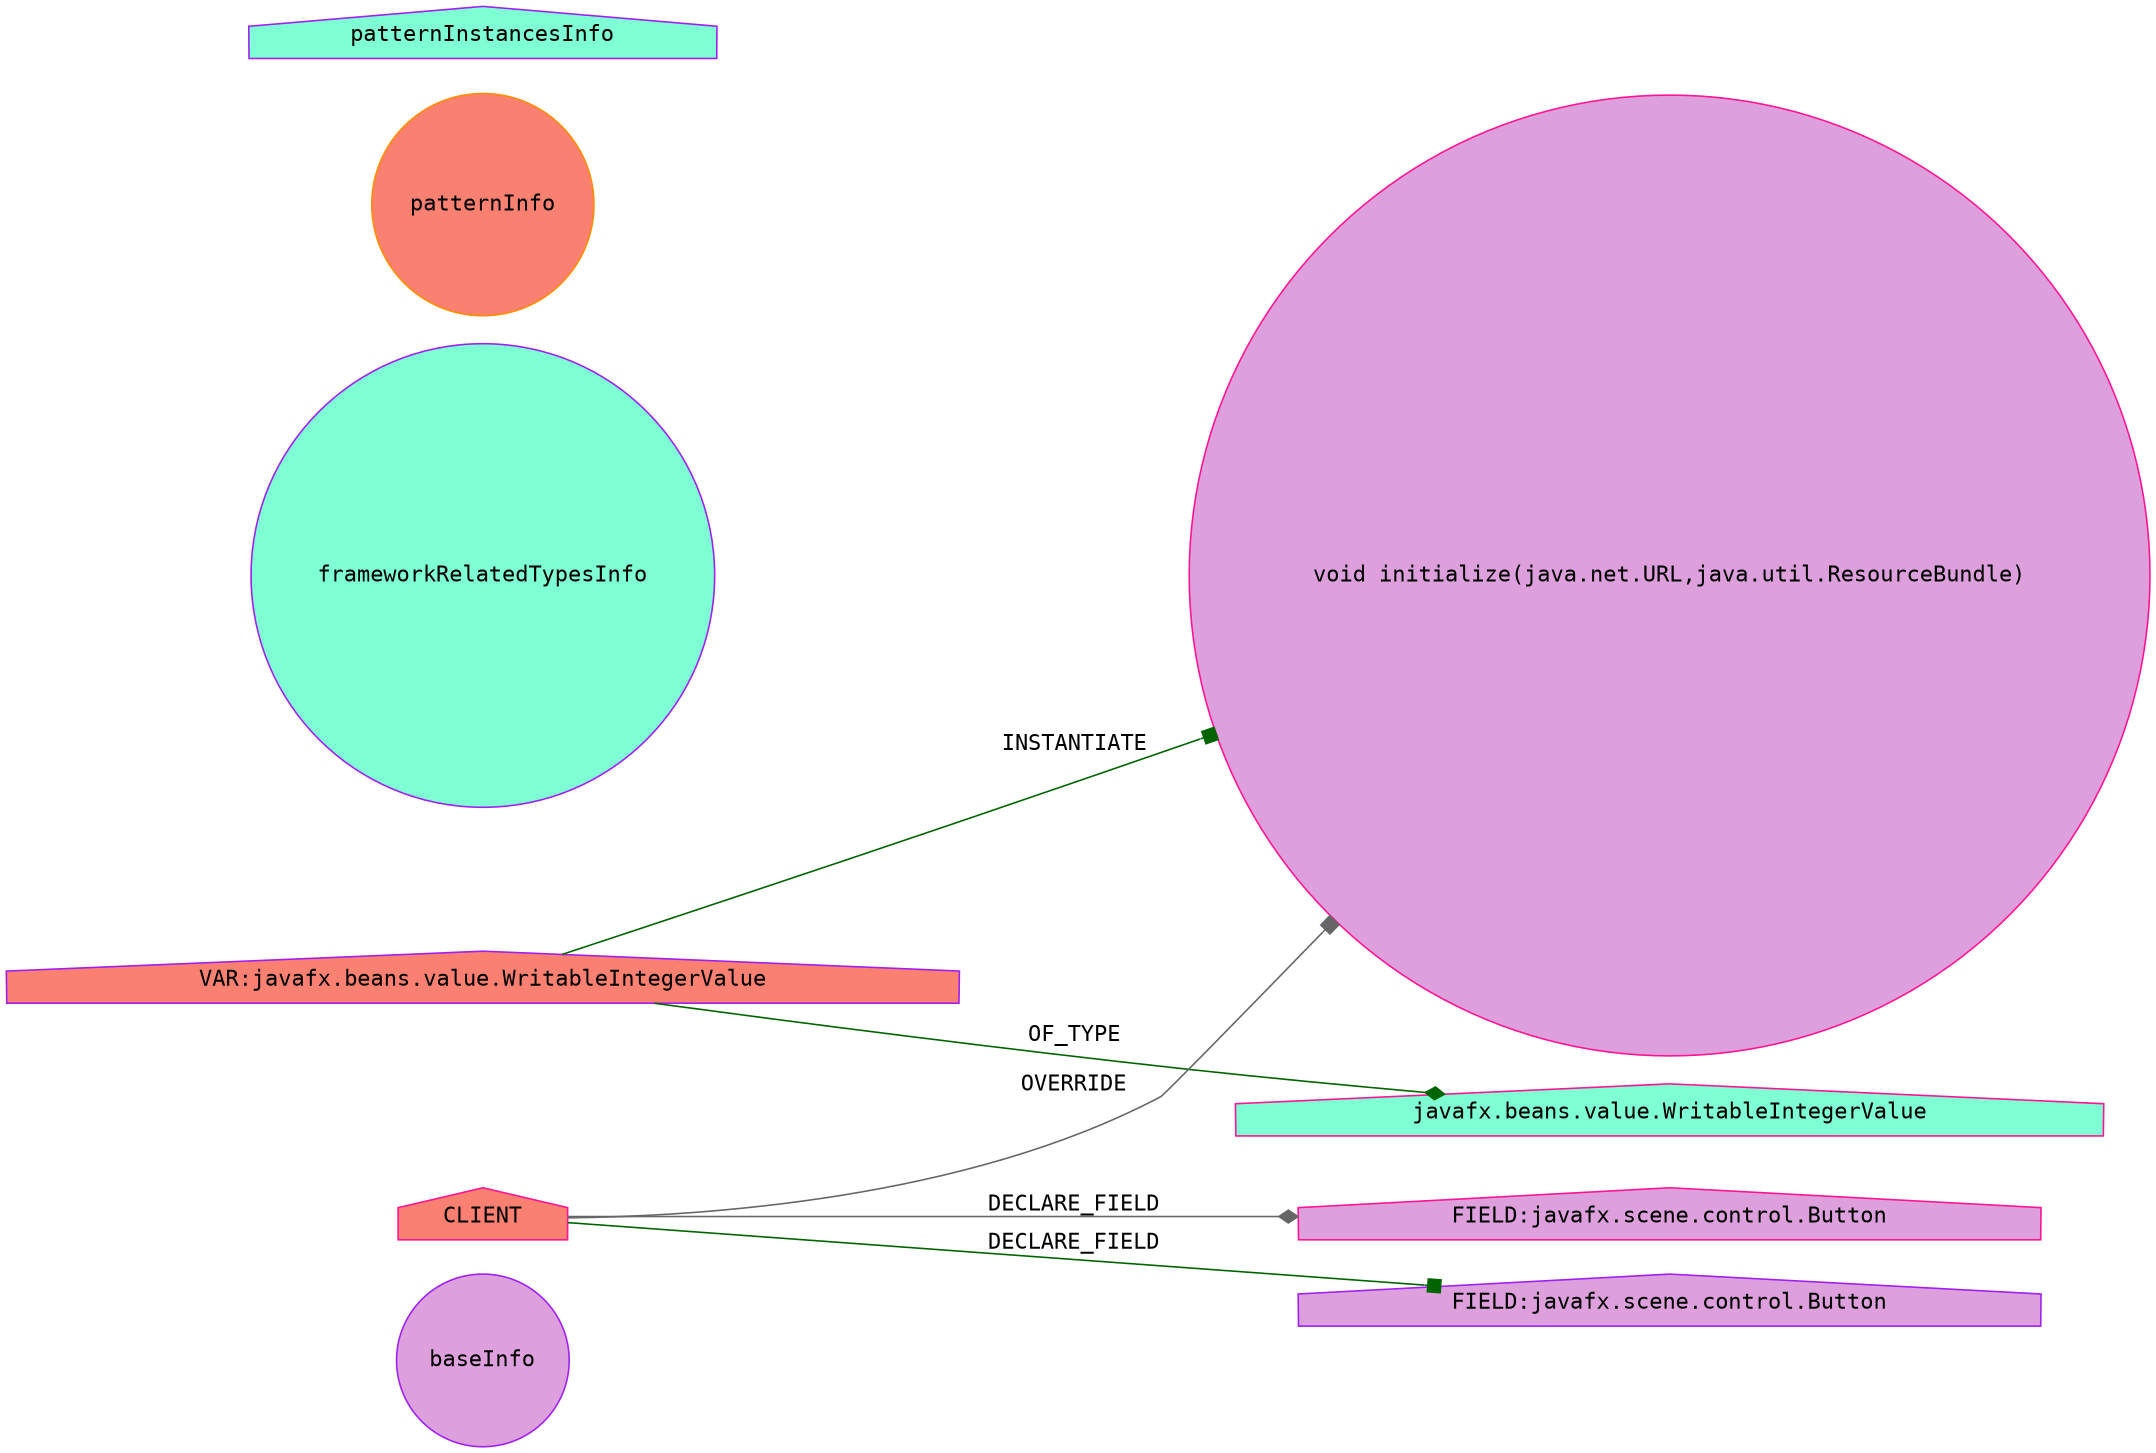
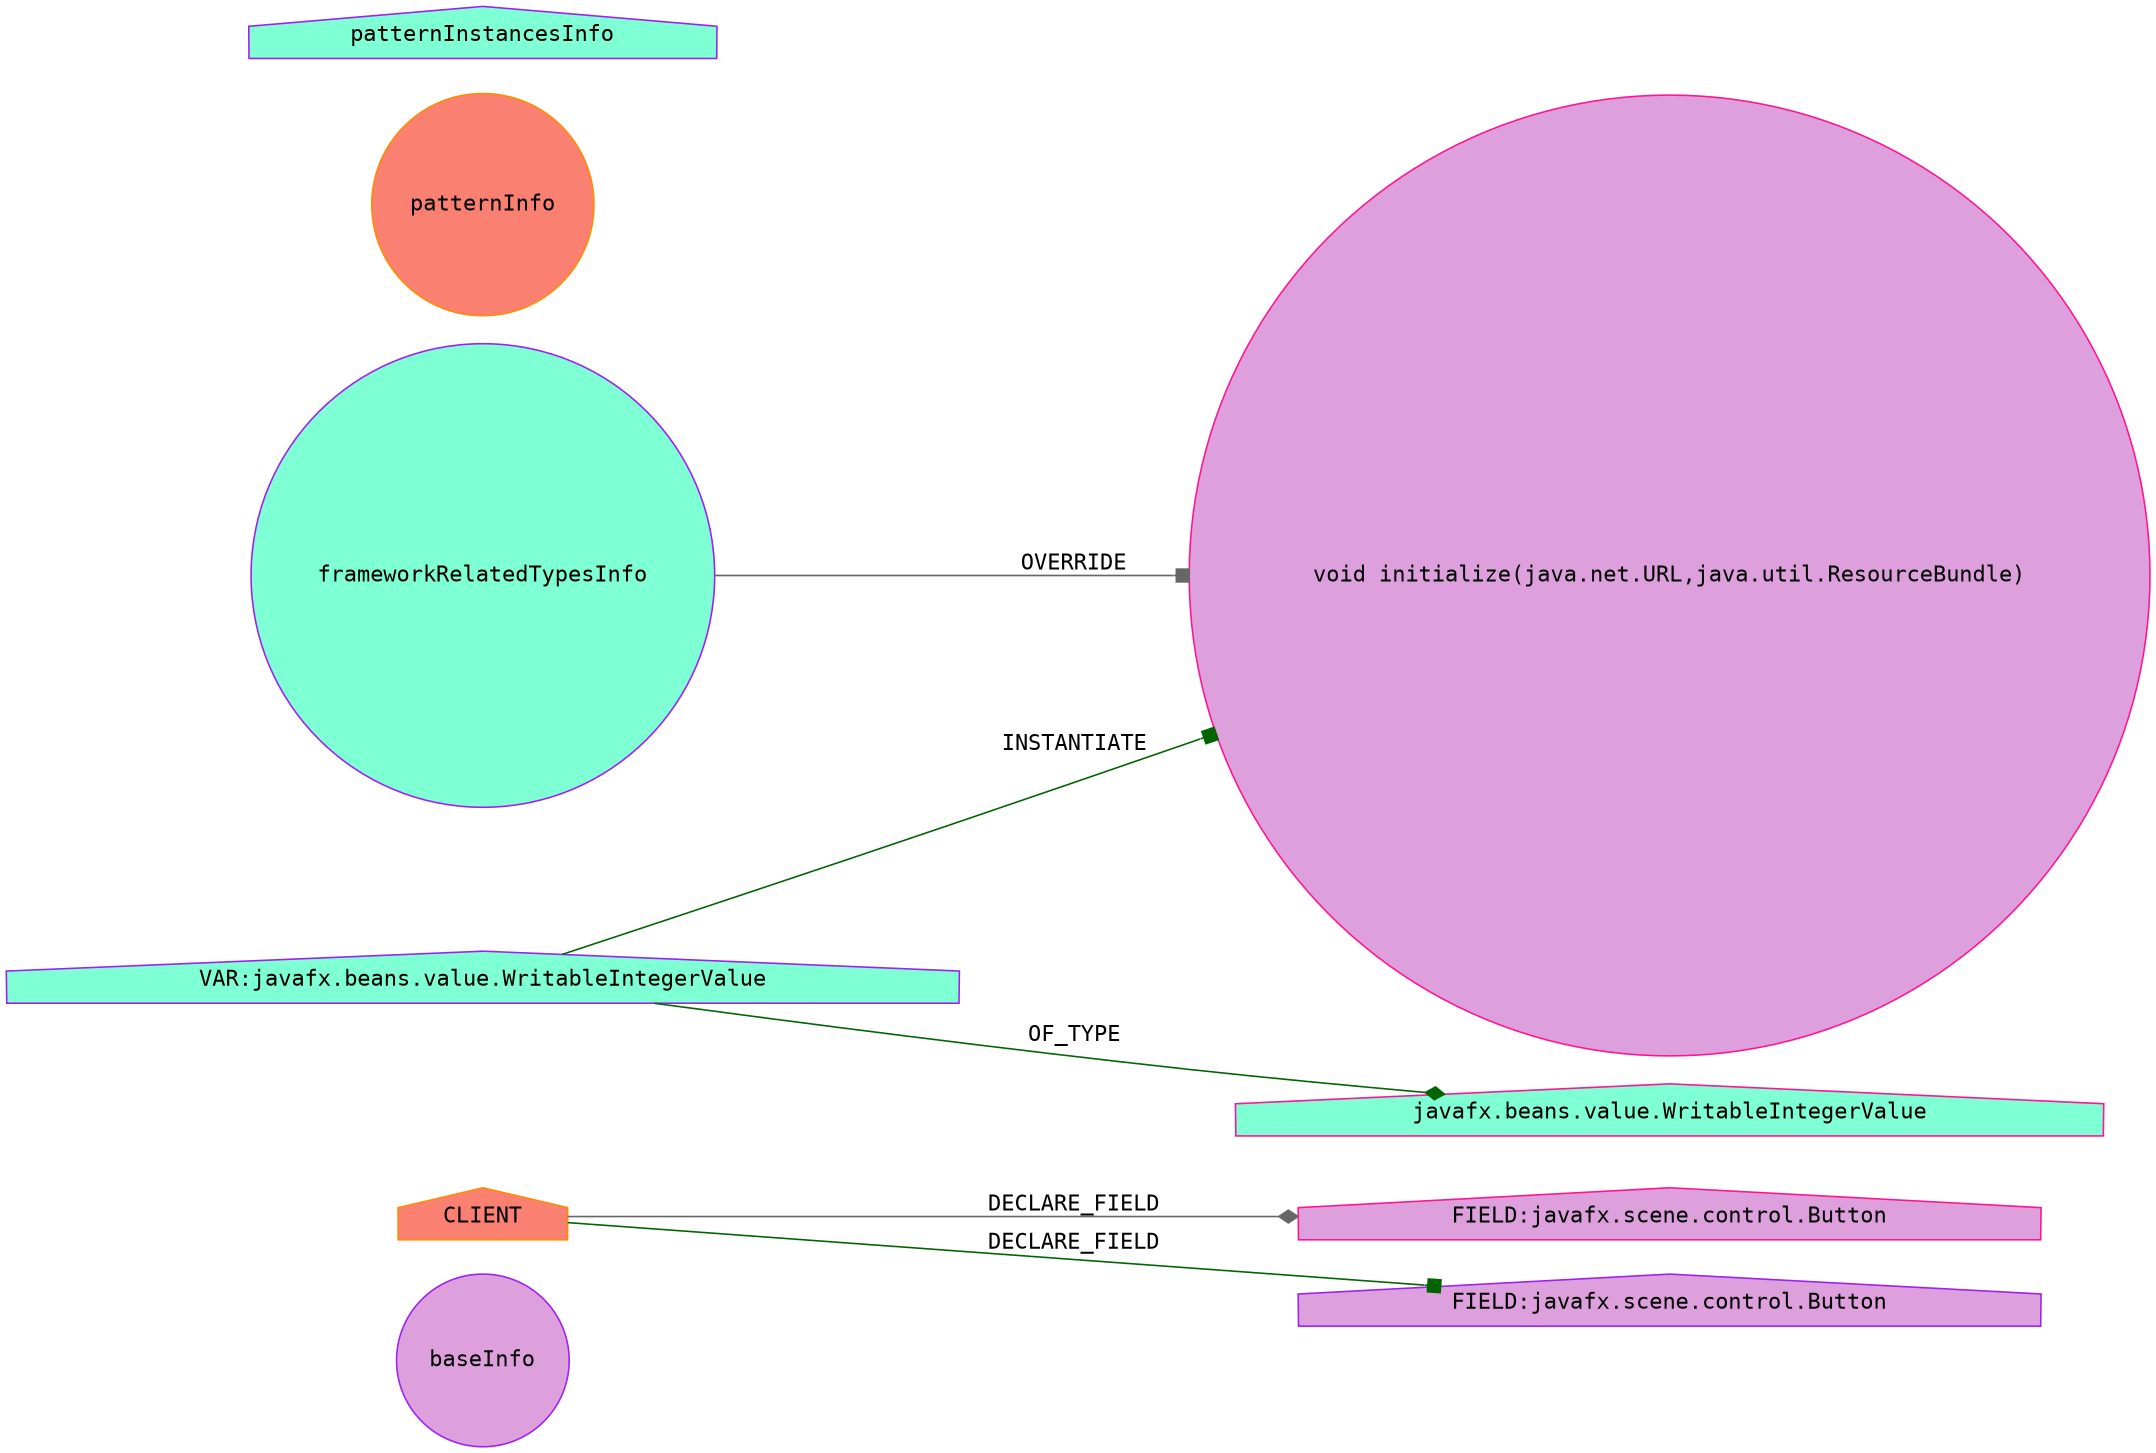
  digraph {
    fontname="DejaVu Sans Mono"
    rankdir=LR
    node [color=purple fillcolor=plum fontname="DejaVu Sans Mono" shape=house style=filled isFrameworkType=false]
    edge [arrowhead=box color=darkgreen fontname="DejaVu Sans Mono"]
    baseInfo [category=pattern graphId=2980 isAnonymous=false possibleRelation=false shape=circle isFrameworkType=""]
    frameworkRelatedTypesInfo [fillcolor=aquamarine shape=circle isFrameworkType=""]
    patternInfo [color=darkorange fillcolor=salmon frequency=2.0 patternRootClient=0 shape=circle isFrameworkType=""]
    patternInstancesInfo [0="soonzsoonz-QuickFoot~/soonzsoonz-QuickFoot/QuickFoot-master/src/application/FXMLAdoptionController.java~FXMLAdoptionController~4247" 1="bianconejo-CEFX~/bianconejo-CEFX/CEFX-master/src/cefx/CECommandeController.java~CECommandeController~2084" fillcolor=aquamarine isFrameworkType=""]
    n5 [color=deeppink fillcolor=aquamarine label="javafx.beans.value.WritableIntegerValue" vertexType=FRAMEWORK_INTERFACE_TYPE]
-   n6 [fillcolor=salmon label="VAR:javafx.beans.value.WritableIntegerValue" vertexType=VARIABLE_EXPRESION]
+   n6 [fillcolor=aquamarine label="VAR:javafx.beans.value.WritableIntegerValue" vertexType=VARIABLE_EXPRESION]
    n7 [color=deeppink label="void initialize(java.net.URL,java.util.ResourceBundle)" shape=circle vertexType=OVERRIDING_METHOD_DECLARATION]
-   n8 [color=deeppink fillcolor=salmon label=CLIENT vertexType=ROOT_CLIENT_CLASS_DECLARATION]
+   n8 [color=darkorange fillcolor=salmon label=CLIENT vertexType=ROOT_CLIENT_CLASS_DECLARATION]
    n9 [label="FIELD:javafx.scene.control.Button" vertexType=FIELD_DECLARATION]
    n10 [color=deeppink label="FIELD:javafx.scene.control.Button" vertexType=FIELD_DECLARATION]
    n6 -> n5 [arrowhead=diamond label=OF_TYPE]
    n6 -> n7 [label=INSTANTIATE]
-   n8 -> n7 [color=gray40 label=OVERRIDE]
+   frameworkRelatedTypesInfo -> n7 [color=gray40 label=OVERRIDE]
    n8 -> n9 [label=DECLARE_FIELD]
    n8 -> n10 [arrowhead=diamond color=gray40 label=DECLARE_FIELD]
  }
